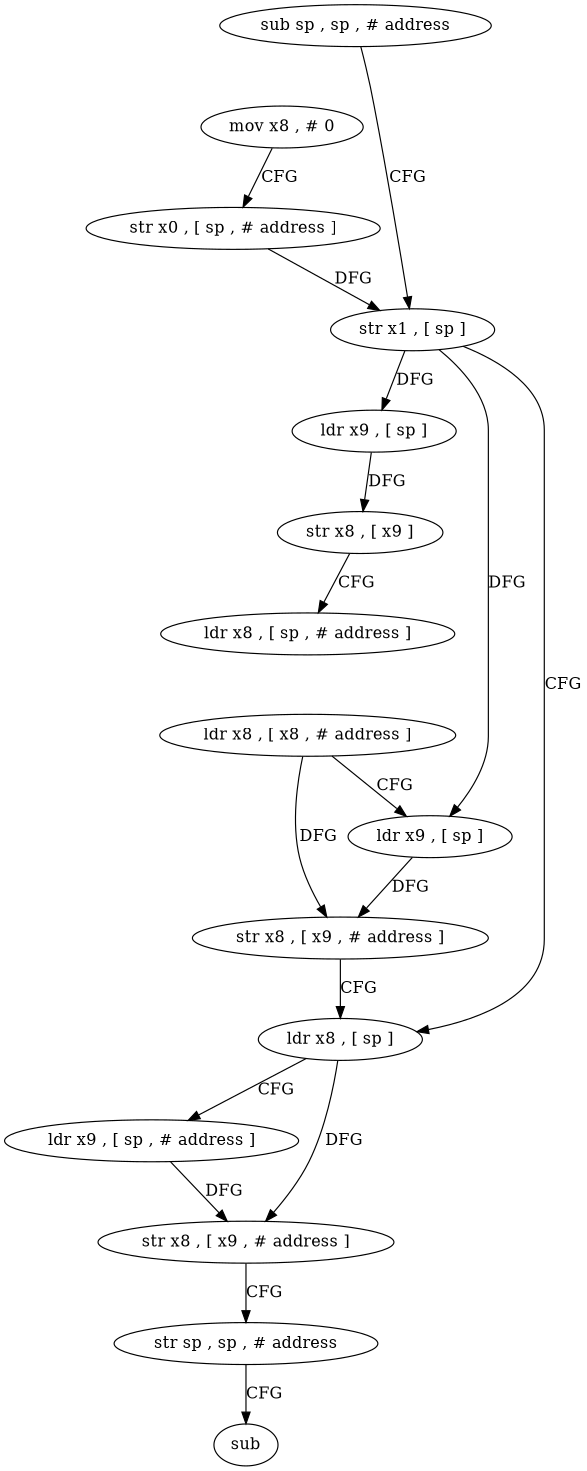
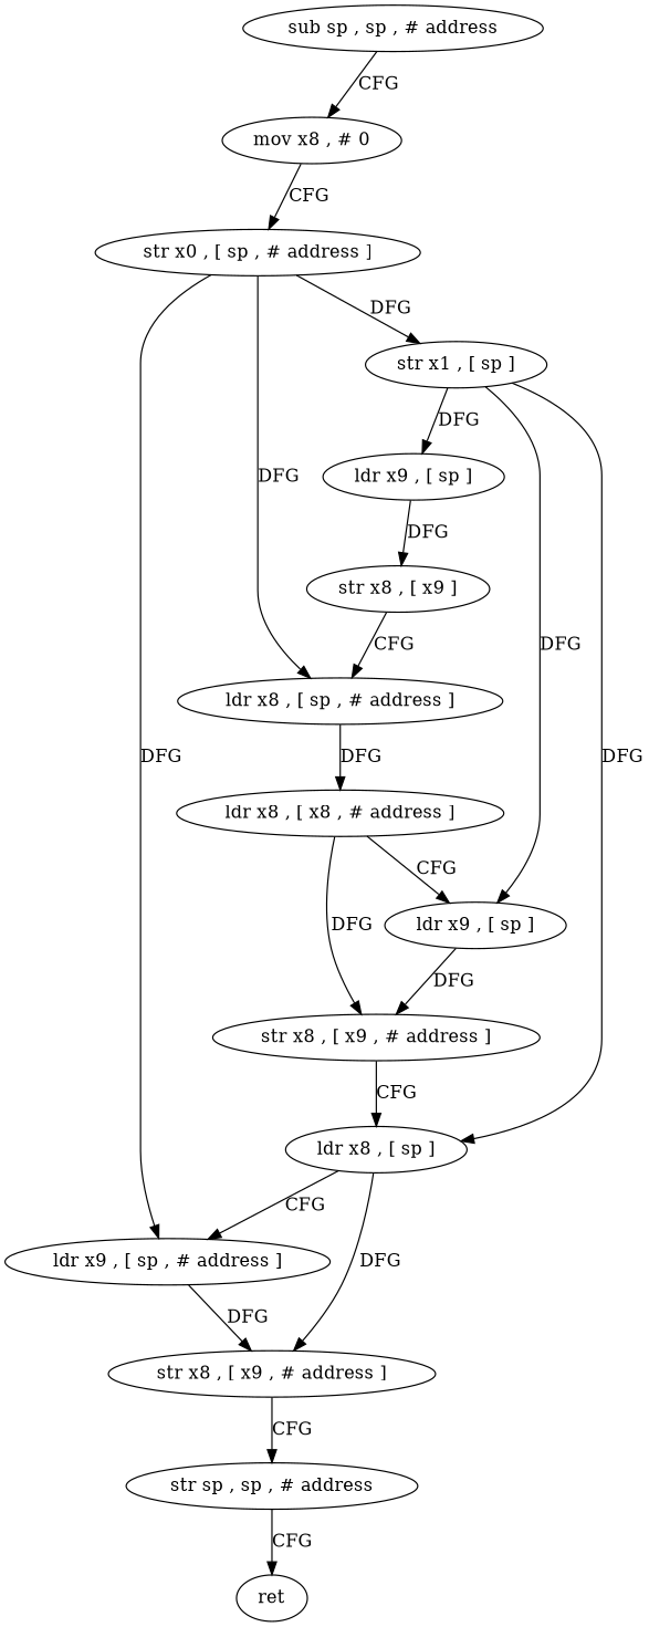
  digraph {
    n1 [label="sub sp , sp , # address"]
    n2 [label="mov x8 , # 0"]
    n3 [label="str x0 , [ sp , # address ]"]
    n4 [label="str x1 , [ sp ]"]
    n5 [label="ldr x8 , [ sp , # address ]"]
    n6 [label="ldr x9 , [ sp , # address ]"]
    n7 [label="ldr x9 , [ sp ]"]
    n8 [label="ldr x9 , [ sp ]"]
    n9 [label="ldr x8 , [ sp ]"]
    n10 [label="ldr x8 , [ x8 , # address ]"]
    n11 [label="str x8 , [ x9 , # address ]"]
    n12 [label="str x8 , [ x9 ]"]
    n13 [label="str x8 , [ x9 , # address ]"]
    n14 [label="str sp , sp , # address"]
-   n15 [label=sub]
-   n1 -> n4 [label=CFG]
+   n15 [label=ret]
+   n1 -> n2 [label=CFG]
    n2 -> n3 [label=CFG]
    n3 -> n4 [label=DFG]
+   n3 -> n5 [label=DFG]
+   n3 -> n6 [label=DFG]
    n4 -> n7 [label=DFG]
    n4 -> n8 [label=DFG]
-   n4 -> n9 [label=CFG]
+   n4 -> n9 [label=DFG]
+   n5 -> n10 [label=DFG]
    n6 -> n11 [label=DFG]
    n7 -> n12 [label=DFG]
    n8 -> n13 [label=DFG]
    n9 -> n6 [label=CFG]
    n9 -> n11 [label=DFG]
    n10 -> n8 [label=CFG]
    n10 -> n13 [label=DFG]
    n11 -> n14 [label=CFG]
    n12 -> n5 [label=CFG]
    n13 -> n9 [label=CFG]
    n14 -> n15 [label=CFG]
  }
